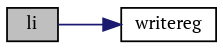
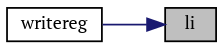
  digraph {
    rankdir=LR
    fontname="PT Serif"
    node [color=black fontname="PT Serif" fontsize=10 shape=record style=filled]
    n1 [fillcolor=grey75 fontcolor=black height=0.2 label=li width=0.4]
    n2 [fillcolor=white height=0.2 label=writereg width=0.4]
-   n1 -> n2 [color=midnightblue fontname="PT Serif" fontsize=10 labelfontname=Helvetica labelfontsize=10 style=solid]
+   n2 -> n1 [color=midnightblue fontname="PT Serif" fontsize=10 labelfontname=Helvetica labelfontsize=10 style=solid]
  }
